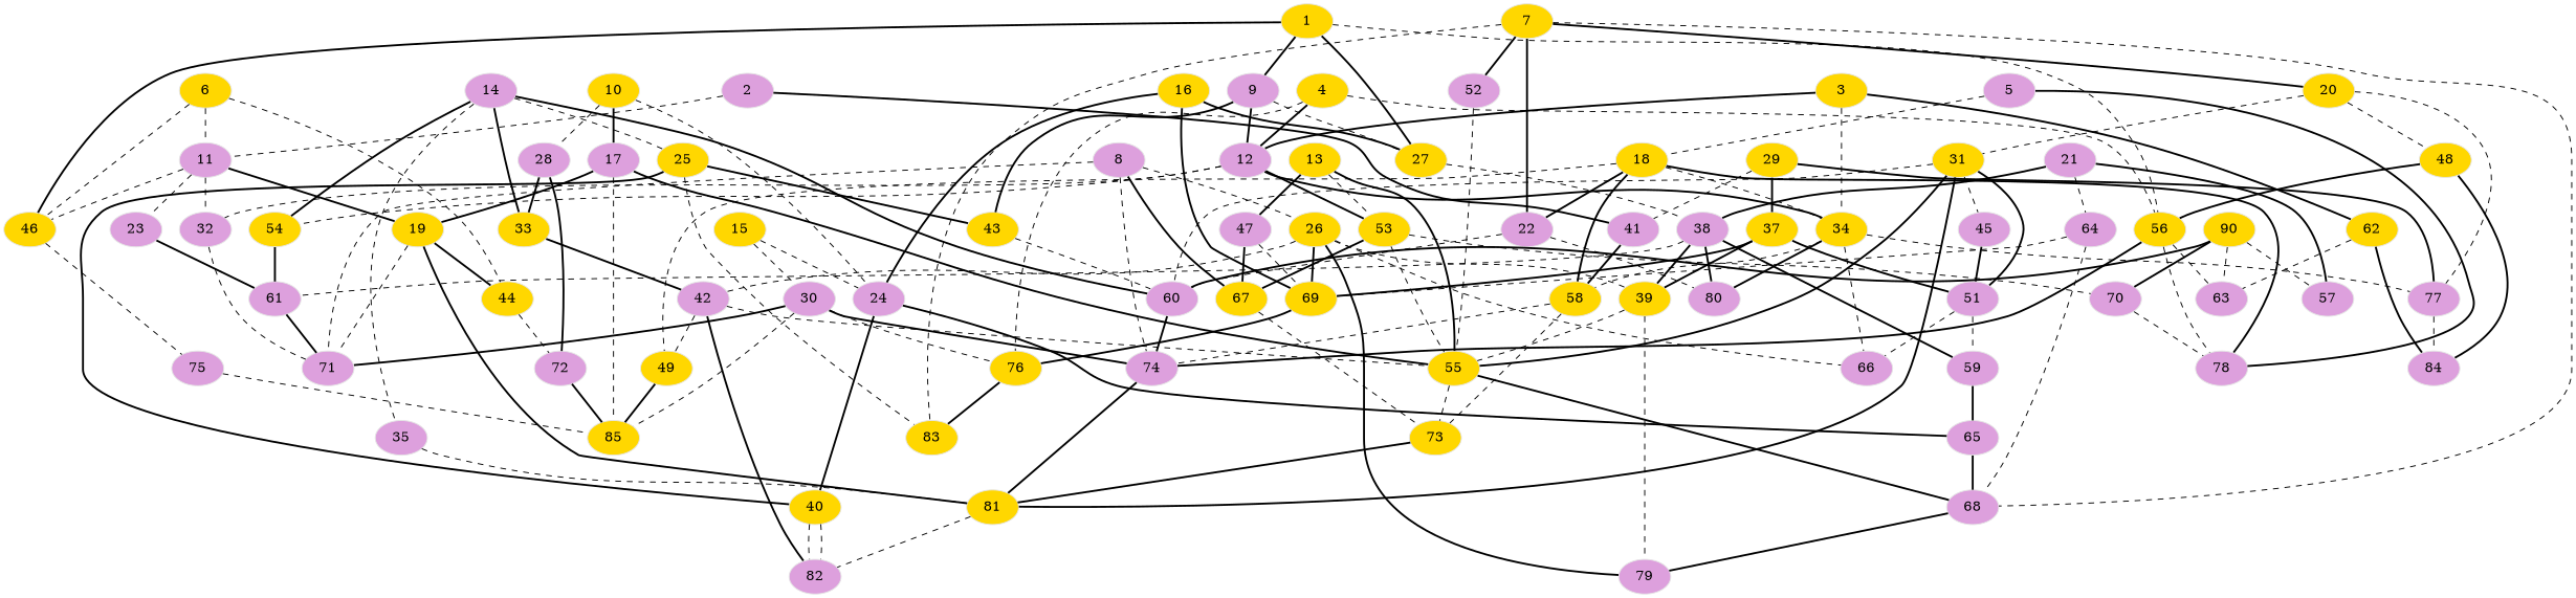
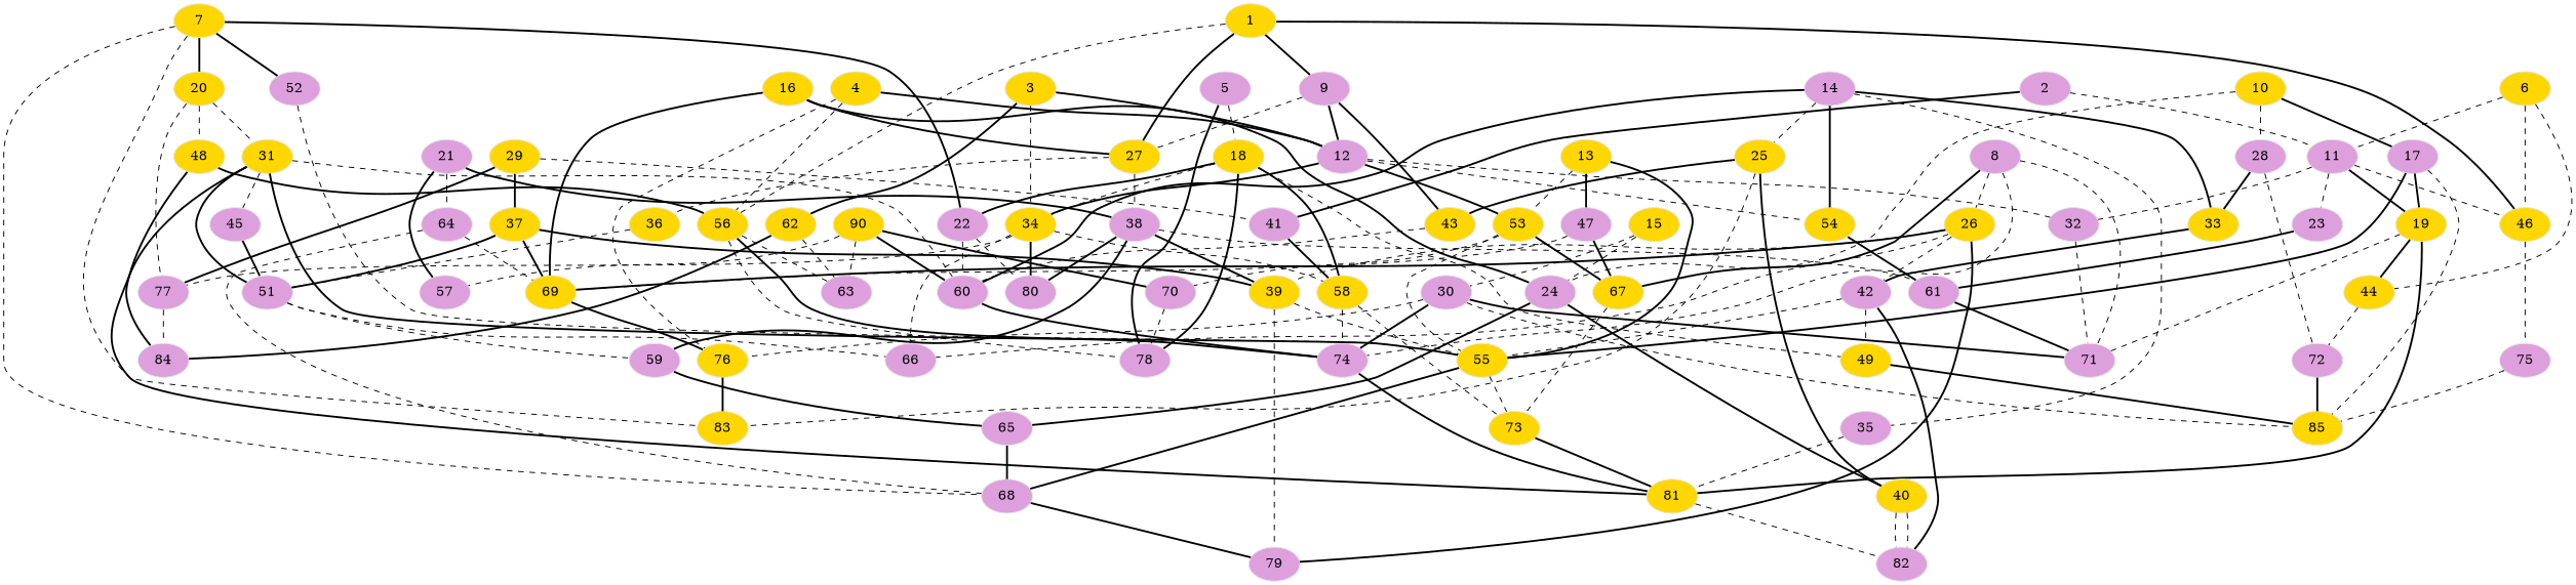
  graph {
    node [color=gray90 fillcolor=plum style=filled]
    edge [style=dashed]
    1 [fillcolor=gold]
    9
    27 [fillcolor=gold]
    46 [fillcolor=gold]
    56 [fillcolor=gold]
    12
    43 [fillcolor=gold]
    38
+   36 [fillcolor=gold]
    75
    78
    74
    63
    2
    11
    41
    19 [fillcolor=gold]
    23
    32
    58 [fillcolor=gold]
    3 [fillcolor=gold]
    34 [fillcolor=gold]
    62 [fillcolor=gold]
    53 [fillcolor=gold]
    54 [fillcolor=gold]
    77
    80
    66
    84
    4 [fillcolor=gold]
    76 [fillcolor=gold]
    83 [fillcolor=gold]
    5
    18 [fillcolor=gold]
    22
    49 [fillcolor=gold]
    6 [fillcolor=gold]
    44 [fillcolor=gold]
    72
    7 [fillcolor=gold]
    20 [fillcolor=gold]
    52
    68
    31 [fillcolor=gold]
    48 [fillcolor=gold]
    60
    55 [fillcolor=gold]
    79
    26 [fillcolor=gold]
    8
    67 [fillcolor=gold]
    71
    69 [fillcolor=gold]
    39 [fillcolor=gold]
    42
    73 [fillcolor=gold]
    81 [fillcolor=gold]
    10 [fillcolor=gold]
    17
    24
    28
    85 [fillcolor=gold]
    40 [fillcolor=gold]
    65
    33 [fillcolor=gold]
    61
    70
    13 [fillcolor=gold]
    47
    14
    25 [fillcolor=gold]
    35
    15 [fillcolor=gold]
    30
    16 [fillcolor=gold]
    82
    45
    51
    21
    57
    64
    59
    29 [fillcolor=gold]
    37 [fillcolor=gold]
    n85 [fillcolor=gold label=90]
    1 -- 9 [style=bold]
    1 -- 27 [style=bold]
    1 -- 46 [style=bold]
    1 -- 56
    9 -- 27
    9 -- 12 [style=bold]
    9 -- 43 [style=bold]
    27 -- 38
+   27 -- 36
    46 -- 75
    56 -- 78
    56 -- 74 [style=bold]
    56 -- 63
    12 -- 32
    12 -- 34 [style=bold]
    12 -- 53 [style=bold]
    12 -- 54
    43 -- 60
    38 -- 80 [style=bold]
    38 -- 39 [style=bold]
    38 -- 61
    38 -- 59 [style=bold]
+   36 -- 51
    75 -- 85
    74 -- 81 [style=bold]
    2 -- 11
    2 -- 41 [style=bold]
    11 -- 46
    11 -- 19 [style=bold]
    11 -- 23
    11 -- 32
    41 -- 58 [style=bold]
    19 -- 44 [style=bold]
    19 -- 71
    19 -- 81 [style=bold]
    23 -- 61 [style=bold]
    32 -- 71
    58 -- 74
    58 -- 73
    3 -- 12 [style=bold]
    3 -- 34
    3 -- 62 [style=bold]
    34 -- 58
    34 -- 77
    34 -- 80 [style=bold]
    34 -- 66
    62 -- 63
    62 -- 84 [style=bold]
    53 -- 55
    53 -- 67 [style=bold]
    53 -- 70
    54 -- 61 [style=bold]
    77 -- 84
    4 -- 56
    4 -- 12 [style=bold]
    4 -- 76
    76 -- 83 [style=bold]
    5 -- 78 [style=bold]
    5 -- 18
    18 -- 78 [style=bold]
    18 -- 58 [style=bold]
    18 -- 34
    18 -- 22 [style=bold]
    18 -- 49
    22 -- 80
    22 -- 60
    49 -- 85 [style=bold]
    6 -- 46
    6 -- 11
    6 -- 44
    44 -- 72
    72 -- 85 [style=bold]
    7 -- 83
    7 -- 22 [style=bold]
    7 -- 20 [style=bold]
    7 -- 52 [style=bold]
    7 -- 68
    20 -- 77
    20 -- 31
    20 -- 48
    52 -- 55
    68 -- 79 [style=bold]
    31 -- 60
    31 -- 55 [style=bold]
    31 -- 81 [style=bold]
    31 -- 45
    31 -- 51 [style=bold]
    48 -- 56 [style=bold]
    48 -- 84 [style=bold]
    60 -- 74 [style=bold]
    55 -- 68 [style=bold]
    55 -- 73
    26 -- 66
    26 -- 79 [style=bold]
    26 -- 69 [style=bold]
    26 -- 39
    26 -- 42
    8 -- 74
    8 -- 26
    8 -- 67 [style=bold]
    8 -- 71
    67 -- 73
    69 -- 76 [style=bold]
    39 -- 55
    39 -- 79
    42 -- 49
    42 -- 55
    42 -- 82 [style=bold]
    73 -- 81 [style=bold]
    81 -- 82
    10 -- 17 [style=bold]
    10 -- 24
    10 -- 28
    17 -- 19 [style=bold]
    17 -- 55 [style=bold]
    17 -- 85
    24 -- 40 [style=bold]
    24 -- 65 [style=bold]
-   28 -- 72 [style=bold]
+   28 -- 72
    28 -- 33 [style=bold]
    40 -- 82
    40 -- 82
    65 -- 68 [style=bold]
    33 -- 42 [style=bold]
    61 -- 71 [style=bold]
    70 -- 78
    13 -- 53
    13 -- 55 [style=bold]
    13 -- 47 [style=bold]
    47 -- 67 [style=bold]
    47 -- 69
    14 -- 54 [style=bold]
    14 -- 60 [style=bold]
    14 -- 33 [style=bold]
    14 -- 25
    14 -- 35
    25 -- 43 [style=bold]
    25 -- 83
    25 -- 40 [style=bold]
    35 -- 81
    15 -- 24
    15 -- 30
    30 -- 74 [style=bold]
    30 -- 76
    30 -- 71 [style=bold]
    30 -- 85
    16 -- 27 [style=bold]
    16 -- 69 [style=bold]
    16 -- 24 [style=bold]
    45 -- 51 [style=bold]
    51 -- 66
    51 -- 59
    21 -- 38 [style=bold]
    21 -- 57 [style=bold]
    21 -- 64
    64 -- 68
    64 -- 69
    59 -- 65 [style=bold]
    29 -- 41
    29 -- 77 [style=bold]
    29 -- 37 [style=bold]
    37 -- 69 [style=bold]
    37 -- 39 [style=bold]
    37 -- 51 [style=bold]
    n85 -- 63
    n85 -- 60 [style=bold]
    n85 -- 70 [style=bold]
    n85 -- 57
  }
